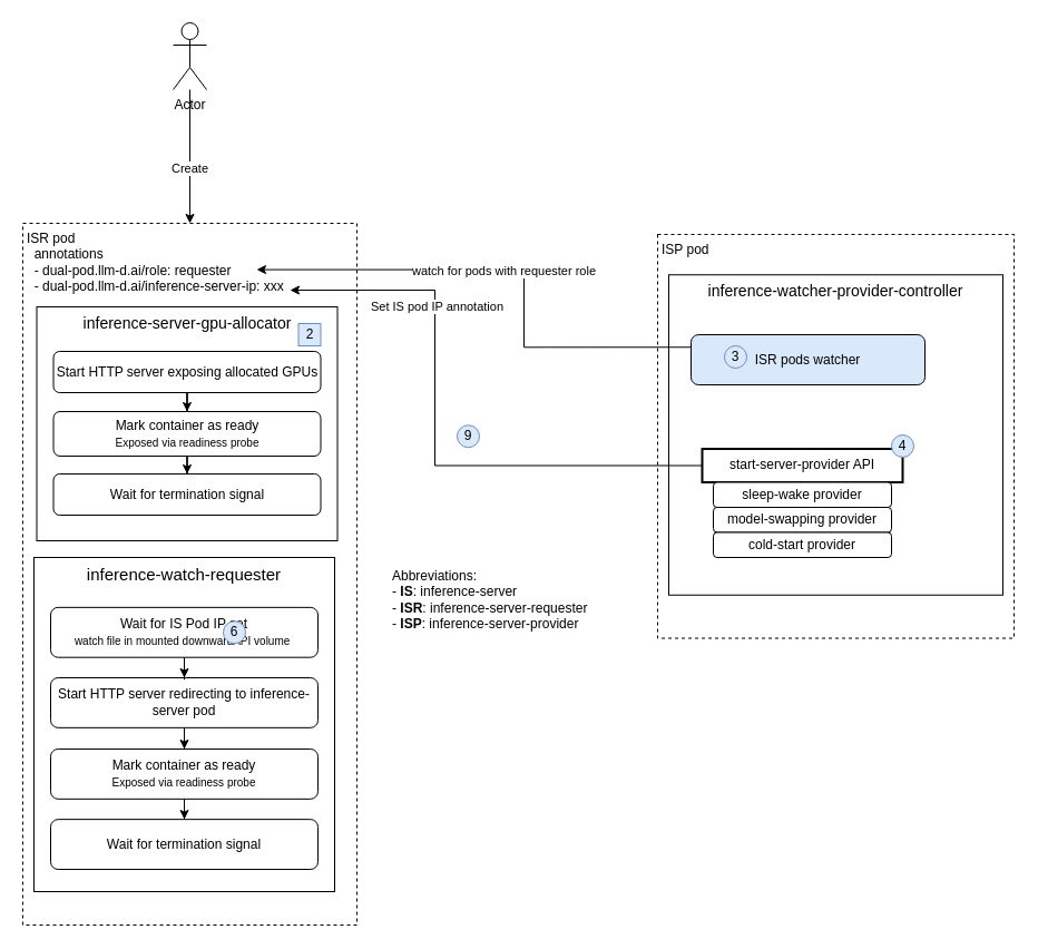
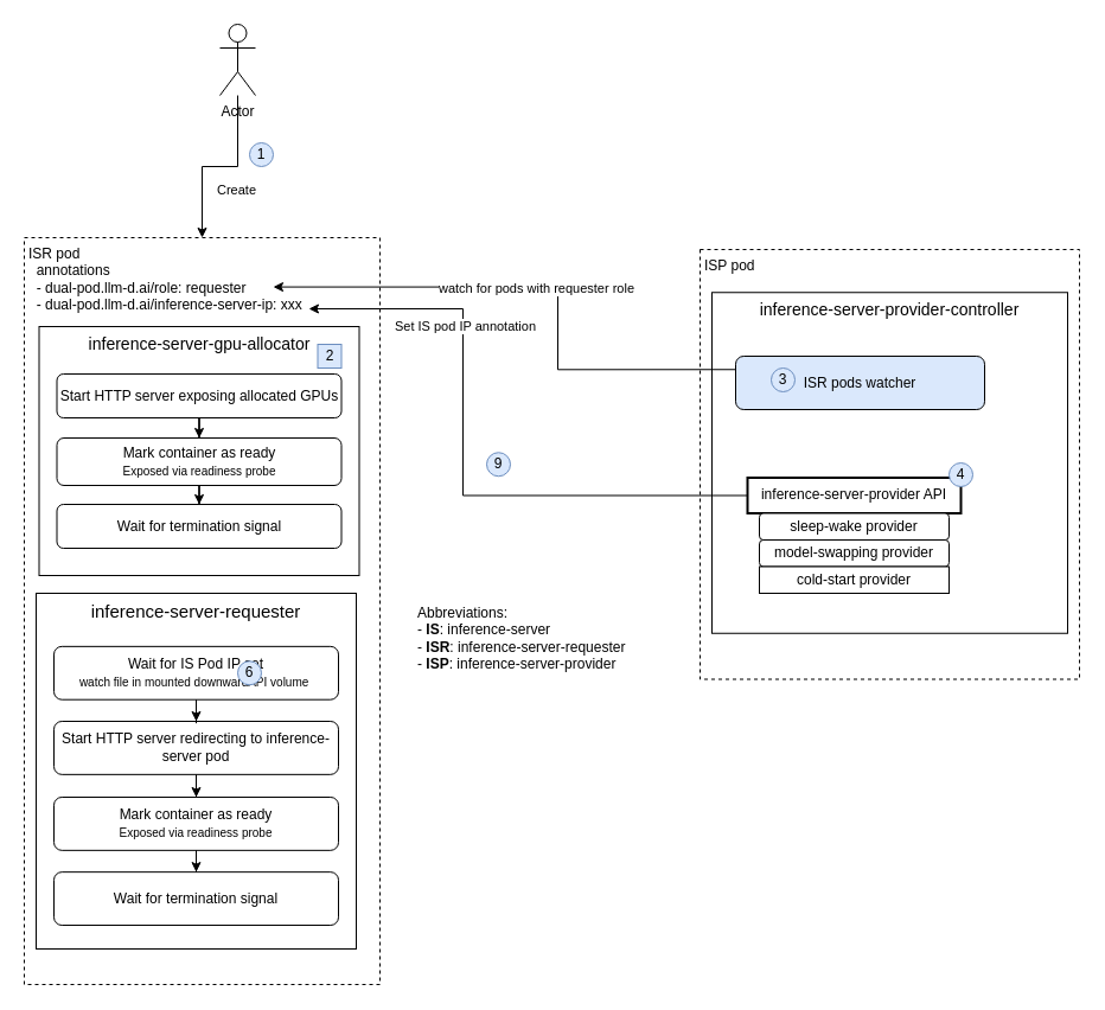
  <mxCell id="0" />
  <mxCell id="1" parent="0" />
  <mxCell id="2" value="ISR pod&lt;div&gt;&amp;nbsp; annotations&lt;/div&gt;&lt;div&gt;&amp;nbsp; - dual-pod.llm-d.ai/role: requester&lt;/div&gt;&lt;div&gt;&amp;nbsp; - dual-pod.llm-d.ai/inference-server-ip: xxx&lt;/div&gt;" style="rounded=0;whiteSpace=wrap;html=1;dashed=1;verticalAlign=top;align=left;spacingLeft=2;" vertex="1" parent="1"><mxGeometry x="20" y="200" width="300" height="630" as="geometry" /></mxCell>
  <mxCell id="3" value="ISP pod" style="rounded=0;whiteSpace=wrap;html=1;dashed=1;verticalAlign=top;align=left;spacingLeft=2;" vertex="1" parent="1"><mxGeometry x="590" y="210" width="320" height="362.5" as="geometry" /></mxCell>
- <mxCell id="4" value="&lt;font style=&quot;font-size: 14px;&quot;&gt;inference-watcher-provider-controller&lt;/font&gt;" style="whiteSpace=wrap;html=1;verticalAlign=top;align=center;" vertex="1" parent="1"><mxGeometry x="600" y="246.25" width="300" height="287.5" as="geometry" /></mxCell>
+ <mxCell id="4" value="&lt;font style=&quot;font-size: 14px;&quot;&gt;inference-server-provider-controller&lt;/font&gt;" style="whiteSpace=wrap;html=1;verticalAlign=top;align=center;" vertex="1" parent="1"><mxGeometry x="600" y="246.25" width="300" height="287.5" as="geometry" /></mxCell>
  <mxCell id="5" style="edgeStyle=orthogonalEdgeStyle;rounded=0;orthogonalLoop=1;jettySize=auto;html=1;entryX=0.5;entryY=0;entryDx=0;entryDy=0;" edge="1" parent="1" source="7" target="2"><mxGeometry relative="1" as="geometry"><mxPoint x="170" y="150" as="sourcePoint" /><mxPoint x="167.5" y="227.5" as="targetPoint" /></mxGeometry></mxCell>
  <mxCell id="6" value="Create" style="edgeLabel;html=1;align=center;verticalAlign=middle;resizable=0;points=[];" vertex="1" connectable="0" parent="5"><mxGeometry x="-0.167" y="-1" relative="1" as="geometry"><mxPoint y="20" as="offset" /></mxGeometry></mxCell>
- <mxCell id="7" value="Actor" style="shape=umlActor;verticalLabelPosition=bottom;verticalAlign=top;html=1;outlineConnect=0;" vertex="1" parent="1"><mxGeometry x="155" y="20" width="30" height="60" as="geometry" /></mxCell>
+ <mxCell id="7" value="Actor" style="shape=umlActor;verticalLabelPosition=bottom;verticalAlign=top;html=1;outlineConnect=0;" vertex="1" parent="1"><mxGeometry x="185" y="20" width="30" height="60" as="geometry" /></mxCell>
  <mxCell id="8" value="Abbreviations:&lt;div&gt;- &lt;b&gt;IS&lt;/b&gt;: inference-server&lt;/div&gt;&lt;div&gt;- &lt;b&gt;ISR&lt;/b&gt;: inference-server-requester&lt;/div&gt;&lt;div&gt;- &lt;b&gt;ISP&lt;/b&gt;: inference-server-provider&lt;/div&gt;" style="text;html=1;align=left;verticalAlign=middle;resizable=0;points=[];autosize=1;strokeColor=none;fillColor=none;" vertex="1" parent="1"><mxGeometry x="350" y="502.5" width="200" height="70" as="geometry" /></mxCell>
  <mxCell id="9" value="ISR pods watcher" style="rounded=1;whiteSpace=wrap;html=1;fillColor=#dae8fc;" vertex="1" parent="1"><mxGeometry x="620" y="300" width="210" height="45" as="geometry" /></mxCell>
  <mxCell id="10" value="" style="group;strokeWidth=3;" vertex="1" connectable="0" parent="1"><mxGeometry x="630" y="402.5" width="190" height="97.5" as="geometry" /></mxCell>
- <mxCell id="11" value="&lt;font&gt;start-server-provider API&lt;/font&gt;" style="whiteSpace=wrap;html=1;verticalAlign=top;align=center;strokeWidth=2;" vertex="1" parent="10"><mxGeometry width="180" height="30" as="geometry" /></mxCell>
+ <mxCell id="11" value="&lt;font&gt;inference-server-provider API&lt;/font&gt;" style="whiteSpace=wrap;html=1;verticalAlign=top;align=center;strokeWidth=2;" vertex="1" parent="10"><mxGeometry width="180" height="30" as="geometry" /></mxCell>
  <mxCell id="12" value="sleep-wake provider" style="rounded=1;whiteSpace=wrap;html=1;" vertex="1" parent="10"><mxGeometry x="10" y="30" width="160" height="22.5" as="geometry" /></mxCell>
  <mxCell id="13" value="model-swapping provider" style="rounded=1;whiteSpace=wrap;html=1;" vertex="1" parent="10"><mxGeometry x="10" y="52.5" width="160" height="22.5" as="geometry" /></mxCell>
- <mxCell id="14" value="cold-start provider" style="rounded=1;whiteSpace=wrap;html=1;" vertex="1" parent="10"><mxGeometry x="10" y="75" width="160" height="22.5" as="geometry" /></mxCell>
+ <mxCell id="14" value="cold-start provider" style="whiteSpace=wrap;html=1;rounded=0;" vertex="1" parent="10"><mxGeometry x="10" y="75" width="160" height="22.5" as="geometry" /></mxCell>
  <mxCell id="15" value="4" style="ellipse;whiteSpace=wrap;html=1;aspect=fixed;fillColor=#dae8fc;strokeColor=#6c8ebf;" vertex="1" parent="10"><mxGeometry x="170" y="-12.5" width="20" height="20" as="geometry" /></mxCell>
  <mxCell id="16" style="edgeStyle=orthogonalEdgeStyle;rounded=0;orthogonalLoop=1;jettySize=auto;html=1;entryX=0.833;entryY=0.1;entryDx=0;entryDy=0;entryPerimeter=0;exitX=0;exitY=0.5;exitDx=0;exitDy=0;" edge="1" parent="1" source="11"><mxGeometry relative="1" as="geometry"><mxPoint x="610.1" y="330.75" as="sourcePoint" /><mxPoint x="260" y="260" as="targetPoint" /><Array as="points"><mxPoint x="390" y="418" /><mxPoint x="390" y="260" /></Array></mxGeometry></mxCell>
  <mxCell id="17" value="Set IS pod IP annotation" style="edgeLabel;html=1;align=center;verticalAlign=middle;resizable=0;points=[];" vertex="1" connectable="0" parent="16"><mxGeometry x="0.454" y="-1" relative="1" as="geometry"><mxPoint as="offset" /></mxGeometry></mxCell>
  <mxCell id="18" value="" style="group" vertex="1" connectable="0" parent="1"><mxGeometry x="32.5" y="275" width="270" height="210" as="geometry" /></mxCell>
  <mxCell id="19" value="&lt;font style=&quot;font-size: 14px;&quot;&gt;inference-server-gpu-allocator&lt;/font&gt;" style="whiteSpace=wrap;html=1;verticalAlign=top;align=center;" vertex="1" parent="18"><mxGeometry width="270" height="210" as="geometry" /></mxCell>
  <mxCell id="20" value="" style="edgeStyle=orthogonalEdgeStyle;rounded=0;orthogonalLoop=1;jettySize=auto;html=1;" edge="1" parent="18" source="21" target="23"><mxGeometry relative="1" as="geometry" /></mxCell>
  <mxCell id="21" value="Start HTTP server exposing allocated GPUs" style="rounded=1;whiteSpace=wrap;html=1;" vertex="1" parent="18"><mxGeometry x="15" y="40" width="240" height="37" as="geometry" /></mxCell>
  <mxCell id="22" value="" style="edgeStyle=orthogonalEdgeStyle;rounded=0;orthogonalLoop=1;jettySize=auto;html=1;" edge="1" parent="18" source="23" target="24"><mxGeometry relative="1" as="geometry" /></mxCell>
  <mxCell id="23" value="Mark container as ready&lt;div&gt;&lt;font size=&quot;1&quot;&gt;Exposed via readiness probe&lt;/font&gt;&lt;/div&gt;" style="rounded=1;whiteSpace=wrap;html=1;" vertex="1" parent="18"><mxGeometry x="15" y="94" width="240" height="40" as="geometry" /></mxCell>
  <mxCell id="24" value="Wait for termination signal" style="rounded=1;whiteSpace=wrap;html=1;" vertex="1" parent="18"><mxGeometry x="15" y="150" width="240" height="37" as="geometry" /></mxCell>
  <mxCell id="25" value="2" style="whiteSpace=wrap;html=1;aspect=fixed;fillColor=#dae8fc;strokeColor=#6c8ebf;rounded=0;" vertex="1" parent="18"><mxGeometry x="235" y="15" width="20" height="20" as="geometry" /></mxCell>
  <mxCell id="26" value="" style="group" vertex="1" connectable="0" parent="1"><mxGeometry x="30" y="500" width="275" height="300" as="geometry" /></mxCell>
- <mxCell id="27" value="&lt;font style=&quot;font-size: 15px;&quot;&gt;inference-watch-requester&lt;/font&gt;" style="whiteSpace=wrap;html=1;verticalAlign=top;align=center;" vertex="1" parent="26"><mxGeometry width="270" height="300" as="geometry" /></mxCell>
+ <mxCell id="27" value="&lt;font style=&quot;font-size: 15px;&quot;&gt;inference-server-requester&lt;/font&gt;" style="whiteSpace=wrap;html=1;verticalAlign=top;align=center;" vertex="1" parent="26"><mxGeometry width="270" height="300" as="geometry" /></mxCell>
  <mxCell id="28" value="" style="edgeStyle=orthogonalEdgeStyle;rounded=0;orthogonalLoop=1;jettySize=auto;html=1;" edge="1" parent="26" source="29" target="31"><mxGeometry relative="1" as="geometry" /></mxCell>
  <mxCell id="29" value="Start HTTP server redirecting to inference-server pod" style="rounded=1;whiteSpace=wrap;html=1;" vertex="1" parent="26"><mxGeometry x="15" y="108" width="240" height="44.848" as="geometry" /></mxCell>
  <mxCell id="30" style="edgeStyle=orthogonalEdgeStyle;rounded=0;orthogonalLoop=1;jettySize=auto;html=1;entryX=0.5;entryY=0;entryDx=0;entryDy=0;" edge="1" parent="26" source="31" target="34"><mxGeometry relative="1" as="geometry" /></mxCell>
  <mxCell id="31" value="Mark container as ready&lt;div&gt;&lt;span style=&quot;font-size: x-small;&quot;&gt;Exposed via readiness probe&lt;/span&gt;&lt;br&gt;&lt;/div&gt;" style="rounded=1;whiteSpace=wrap;html=1;" vertex="1" parent="26"><mxGeometry x="15" y="172" width="240" height="44.848" as="geometry" /></mxCell>
  <mxCell id="32" style="edgeStyle=orthogonalEdgeStyle;rounded=0;orthogonalLoop=1;jettySize=auto;html=1;entryX=0.5;entryY=0;entryDx=0;entryDy=0;" edge="1" parent="26" source="33" target="29"><mxGeometry relative="1" as="geometry" /></mxCell>
  <mxCell id="33" value="Wait for IS Pod IP set&lt;div&gt;&lt;font size=&quot;1&quot;&gt;watch file in mounted downwardAPI volume&amp;nbsp;&lt;/font&gt;&lt;/div&gt;" style="rounded=1;whiteSpace=wrap;html=1;" vertex="1" parent="26"><mxGeometry x="15" y="44.848" width="240" height="44.848" as="geometry" /></mxCell>
  <mxCell id="34" value="Wait for termination signal" style="rounded=1;whiteSpace=wrap;html=1;" vertex="1" parent="26"><mxGeometry x="15" y="235.153" width="240" height="44.848" as="geometry" /></mxCell>
  <mxCell id="35" value="6" style="ellipse;whiteSpace=wrap;html=1;aspect=fixed;fillColor=#dae8fc;strokeColor=#6c8ebf;" vertex="1" parent="26"><mxGeometry x="170" y="57.27" width="20" height="20" as="geometry" /></mxCell>
  <mxCell id="36" style="edgeStyle=orthogonalEdgeStyle;rounded=0;orthogonalLoop=1;jettySize=auto;html=1;exitX=0.7;exitY=0.066;exitDx=0;exitDy=0;exitPerimeter=0;startArrow=classic;startFill=1;endArrow=none;entryX=0;entryY=0.25;entryDx=0;entryDy=0;" edge="1" parent="1" source="2" target="9"><mxGeometry relative="1" as="geometry"><mxPoint x="380" y="241" as="sourcePoint" /><mxPoint x="570" y="280" as="targetPoint" /></mxGeometry></mxCell>
  <mxCell id="37" value="watch for pods with requester role" style="edgeLabel;html=1;align=center;verticalAlign=middle;resizable=0;points=[];" vertex="1" connectable="0" parent="36"><mxGeometry x="-0.032" y="-1" relative="1" as="geometry"><mxPoint as="offset" /></mxGeometry></mxCell>
+ <mxCell id="38" value="1" style="ellipse;whiteSpace=wrap;html=1;aspect=fixed;fillColor=#dae8fc;strokeColor=#6c8ebf;" vertex="1" parent="1"><mxGeometry x="210" y="120" width="20" height="20" as="geometry" /></mxCell>
  <mxCell id="39" value="3" style="ellipse;whiteSpace=wrap;html=1;aspect=fixed;fillColor=#dae8fc;strokeColor=#6c8ebf;" vertex="1" parent="1"><mxGeometry x="650" y="310" width="20" height="20" as="geometry" /></mxCell>
  <mxCell id="40" value="9" style="ellipse;whiteSpace=wrap;html=1;aspect=fixed;fillColor=#dae8fc;strokeColor=#6c8ebf;" vertex="1" parent="1"><mxGeometry x="410" y="381.25" width="20" height="20" as="geometry" /></mxCell>
